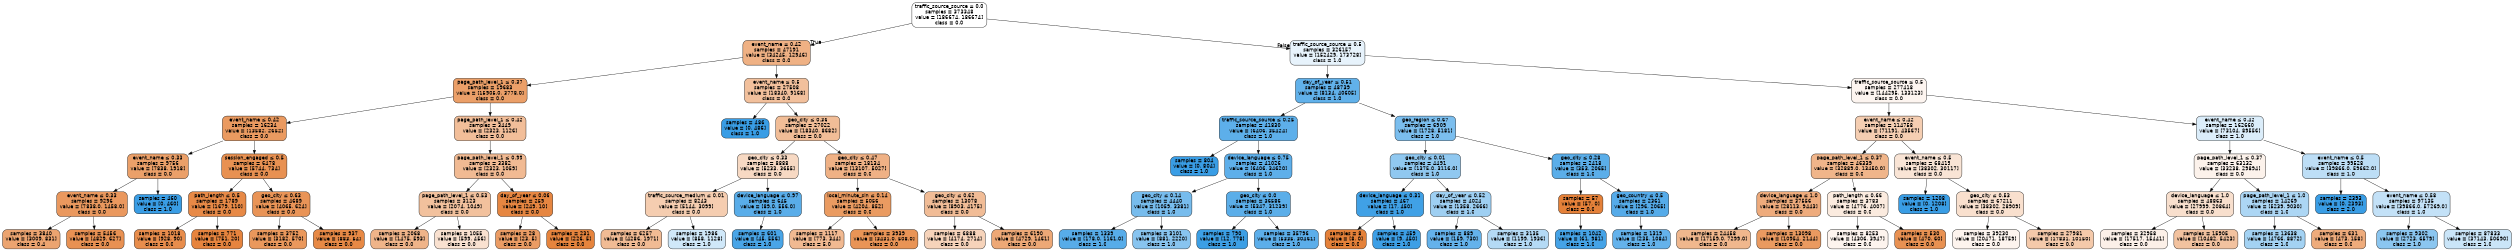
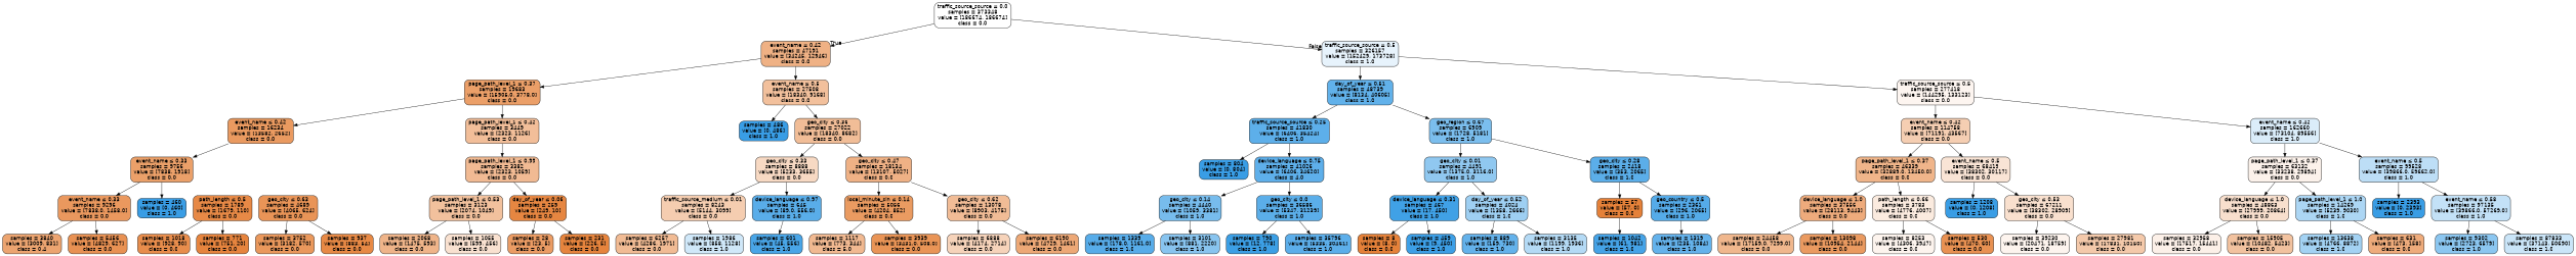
  digraph {
    node [color=black fillcolor="#399de5" fontname=helvetica shape=box style="filled, rounded"]
    edge [fontname=helvetica]
    n1 [fillcolor="#ffffff" label=<traffic_source_source &le; 0.0<br/>samples = 373348<br/>value = [186674, 186674]<br/>class = 0.0>]
    n2 [fillcolor="#efb184" label=<event_name &le; 0.42<br/>samples = 47191<br/>value = [34245, 12946]<br/>class = 0.0>]
    n3 [fillcolor="#e7f3fc" label=<traffic_source_source &le; 0.5<br/>samples = 326157<br/>value = [152429, 173728]<br/>class = 1.0>]
    n4 [fillcolor="#eb9f68" label=<page_path_level_1 &le; 0.37<br/>samples = 19683<br/>value = [15905.0, 3778.0]<br/>class = 0.0>]
    n5 [fillcolor="#f2c09c" label=<event_name &le; 0.5<br/>samples = 27508<br/>value = [18340, 9168]<br/>class = 0.0>]
    n6 [fillcolor="#61b1ea" label=<day_of_year &le; 0.51<br/>samples = 48739<br/>value = [8134, 40605]<br/>class = 1.0>]
    n7 [fillcolor="#fdf5f0" label=<traffic_source_source &le; 0.5<br/>samples = 277418<br/>value = [144295, 133123]<br/>class = 0.0>]
    n8 [fillcolor="#ea9a60" label=<event_name &le; 0.42<br/>samples = 16234<br/>value = [13582, 2652]<br/>class = 0.0>]
    n9 [fillcolor="#f2be99" label=<page_path_level_1 &le; 0.42<br/>samples = 3449<br/>value = [2323, 1126]<br/>class = 0.0>]
    n10 [label=<samples = 486<br/>value = [0, 486]<br/>class = 1.0>]
    n11 [fillcolor="#f1bd97" label=<geo_city &le; 0.36<br/>samples = 27022<br/>value = [18340, 8682]<br/>class = 0.0>]
    n12 [fillcolor="#eba069" label=<event_name &le; 0.33<br/>samples = 9756<br/>value = [7838, 1918]<br/>class = 0.0>]
-   n13 [fillcolor="#e89152" label=<session_engaged &le; 0.5<br/>samples = 6478<br/>value = [5744, 734]<br/>class = 0.0>]
    n14 [fillcolor="#f1ba93" label=<page_path_level_1 &le; 0.99<br/>samples = 3382<br/>value = [2323, 1059]<br/>class = 0.0>]
    n15 [fillcolor="#ea985e" label=<event_name &le; 0.33<br/>samples = 9296<br/>value = [7838.0, 1458.0]<br/>class = 0.0>]
    n16 [label=<samples = 460<br/>value = [0, 460]<br/>class = 1.0>]
    n17 [fillcolor="#e78946" label=<path_length &le; 0.5<br/>samples = 1789<br/>value = [1679, 110]<br/>class = 0.0>]
    n18 [fillcolor="#e99457" label=<geo_city &le; 0.63<br/>samples = 4689<br/>value = [4065, 624]<br/>class = 0.0>]
    n19 [fillcolor="#eca470" label=<samples = 3840<br/>value = [3009, 831]<br/>class = 0.4>]
    n20 [fillcolor="#e89153" label=<samples = 5456<br/>value = [4829, 627]<br/>class = 0.0>]
    n21 [fillcolor="#e88d4c" label=<samples = 1018<br/>value = [928, 90]<br/>class = 0.0>]
    n22 [fillcolor="#e6843e" label=<samples = 771<br/>value = [751, 20]<br/>class = 0.0>]
    n23 [fillcolor="#ea985c" label=<samples = 3752<br/>value = [3182, 570]<br/>class = 0.0>]
    n24 [fillcolor="#e78945" label=<samples = 937<br/>value = [883, 54]<br/>class = 0.0>]
    n25 [fillcolor="#f2c19d" label=<page_path_level_1 &le; 0.53<br/>samples = 3123<br/>value = [2074, 1049]<br/>class = 0.0>]
    n26 [fillcolor="#e68641" label=<day_of_year &le; 0.06<br/>samples = 259<br/>value = [249, 10]<br/>class = 0.0>]
    n27 [fillcolor="#efb489" label=<samples = 2068<br/>value = [1475, 593]<br/>class = 0.0>]
    n28 [fillcolor="#f9e1d0" label=<samples = 1055<br/>value = [599, 456]<br/>class = 0.0>]
    n29 [fillcolor="#eb9c64" label=<samples = 28<br/>value = [23, 5]<br/>class = 0.0>]
    n30 [fillcolor="#e6843d" label=<samples = 231<br/>value = [226, 5]<br/>class = 0.0>]
    n31 [fillcolor="#f7d9c3" label=<geo_city &le; 0.33<br/>samples = 8888<br/>value = [5233, 3655]<br/>class = 0.0>]
    n32 [fillcolor="#efb185" label=<geo_city &le; 0.47<br/>samples = 18134<br/>value = [13107, 5027]<br/>class = 0.0>]
    n33 [fillcolor="#f5cdb0" label=<traffic_source_medium &le; 0.01<br/>samples = 8243<br/>value = [5144, 3099]<br/>class = 0.0>]
    n34 [fillcolor="#59ade9" label=<device_language &le; 0.97<br/>samples = 645<br/>value = [89.0, 556.0]<br/>class = 1.0>]
    n35 [fillcolor="#ea9b61" label=<local_minute_sin &le; 0.14<br/>samples = 5056<br/>value = [4204, 852]<br/>class = 0.0>]
    n36 [fillcolor="#f1bc96" label=<geo_city &le; 0.62<br/>samples = 13078<br/>value = [8903, 4175]<br/>class = 0.0>]
    n37 [fillcolor="#f1bb94" label=<samples = 6257<br/>value = [4286, 1971]<br/>class = 0.0>]
    n38 [fillcolor="#d0e8f9" label=<samples = 1986<br/>value = [858, 1128]<br/>class = 1.0>]
    n39 [fillcolor="#49a5e7" label=<samples = 601<br/>value = [45, 556]<br/>class = 1.0>]
    n40 [fillcolor="#f1b991" label=<samples = 1117<br/>value = [773, 344]<br/>class = 5.0>]
    n41 [fillcolor="#e99456" label=<samples = 3939<br/>value = [3431.0, 508.0]<br/>class = 0.0>]
    n42 [fillcolor="#f6d3ba" label=<samples = 6888<br/>value = [4174, 2714]<br/>class = 0.0>]
    n43 [fillcolor="#eda876" label=<samples = 6190<br/>value = [4729, 1461]<br/>class = 0.0>]
    n44 [fillcolor="#5dafea" label=<traffic_source_source &le; 0.25<br/>samples = 41830<br/>value = [6406, 35424]<br/>class = 1.0>]
    n45 [fillcolor="#7bbeee" label=<geo_region &le; 0.67<br/>samples = 6909<br/>value = [1728, 5181]<br/>class = 1.0>]
    n46 [fillcolor="#f5ceb2" label=<event_name &le; 0.42<br/>samples = 114758<br/>value = [71191, 43567]<br/>class = 0.0>]
    n47 [fillcolor="#dbedfa" label=<event_name &le; 0.42<br/>samples = 162660<br/>value = [73104, 89556]<br/>class = 1.0>]
    n48 [label=<samples = 804<br/>value = [0, 804]<br/>class = 1.0>]
-   n49 [fillcolor="#5eafea" label=<device_language &le; 0.75<br/>samples = 41026<br/>value = [6406, 34620]<br/>class = 1.0>]
+   n49 [fillcolor="#5eafea" label=<device_language &le; 0.75<br/>samples = 41026<br/>value = [6406, 34620]<br/>class = 4.0>]
    n50 [fillcolor="#90c8f0" label=<geo_city &le; 0.01<br/>samples = 4491<br/>value = [1375.0, 3116.0]<br/>class = 1.0>]
    n51 [fillcolor="#5baee9" label=<geo_city &le; 0.28<br/>samples = 2418<br/>value = [353, 2065]<br/>class = 1.0>]
    n52 [fillcolor="#77bced" label=<geo_city &le; 0.14<br/>samples = 4440<br/>value = [1059, 3381]<br/>class = 1.0>]
    n53 [fillcolor="#5baee9" label=<geo_city &le; 0.0<br/>samples = 36586<br/>value = [5347, 31239]<br/>class = 1.0>]
    n54 [fillcolor="#57ace9" label=<samples = 1339<br/>value = [178.0, 1161.0]<br/>class = 1.0>]
    n55 [fillcolor="#88c4ef" label=<samples = 3101<br/>value = [881, 2220]<br/>class = 1.0>]
    n56 [fillcolor="#3c9fe5" label=<samples = 790<br/>value = [12, 778]<br/>class = 1.0>]
    n57 [fillcolor="#5caeea" label=<samples = 35796<br/>value = [5335, 30461]<br/>class = 1.0>]
    n58 [fillcolor="#40a1e6" label=<device_language &le; 0.31<br/>samples = 467<br/>value = [17, 450]<br/>class = 1.0>]
    n59 [fillcolor="#9ecff2" label=<day_of_year &le; 0.52<br/>samples = 4024<br/>value = [1358, 2666]<br/>class = 1.0>]
    n60 [fillcolor="#e58139" label=<samples = 57<br/>value = [57, 0]<br/>class = 0.0>]
    n61 [fillcolor="#55abe9" label=<geo_country &le; 0.5<br/>samples = 2361<br/>value = [296, 2065]<br/>class = 1.0>]
    n62 [fillcolor="#e58139" label=<samples = 8<br/>value = [8, 0]<br/>class = 0.0>]
    n63 [fillcolor="#3d9fe6" label=<samples = 459<br/>value = [9, 450]<br/>class = 1.0>]
    n64 [fillcolor="#64b2eb" label=<samples = 889<br/>value = [159, 730]<br/>class = 1.0>]
    n65 [fillcolor="#b4daf5" label=<samples = 3135<br/>value = [1199, 1936]<br/>class = 1.0>]
    n66 [fillcolor="#45a3e7" label=<samples = 1042<br/>value = [61, 981]<br/>class = 1.0>]
    n67 [fillcolor="#64b2eb" label=<samples = 1319<br/>value = [235, 1084]<br/>class = 1.0>]
    n68 [fillcolor="#f0b58a" label=<page_path_level_1 &le; 0.37<br/>samples = 46339<br/>value = [32889.0, 13450.0]<br/>class = 0.0>]
    n69 [fillcolor="#f9e4d5" label=<event_name &le; 0.5<br/>samples = 68419<br/>value = [38302, 30117]<br/>class = 0.0>]
    n70 [fillcolor="#fcf2eb" label=<page_path_level_1 &le; 0.37<br/>samples = 63132<br/>value = [33238, 29894]<br/>class = 0.0>]
    n71 [fillcolor="#bddef6" label=<event_name &le; 0.5<br/>samples = 99528<br/>value = [39866.0, 59662.0]<br/>class = 1.0>]
    n72 [fillcolor="#eeab7c" label=<device_language &le; 1.0<br/>samples = 37556<br/>value = [28113, 9443]<br/>class = 0.0>]
    n73 [fillcolor="#fbebdf" label=<path_length &le; 0.66<br/>samples = 3783<br/>value = [4776, 4007]<br/>class = 0.0>]
    n74 [label=<samples = 1208<br/>value = [0, 1208]<br/>class = 1.0>]
    n75 [fillcolor="#f9e0ce" label=<geo_city &le; 0.53<br/>samples = 67211<br/>value = [38302, 28909]<br/>class = 0.0>]
    n76 [fillcolor="#f0b78d" label=<samples = 24458<br/>value = [17159.0, 7299.0]<br/>class = 0.0>]
    n77 [fillcolor="#ea9a60" label=<samples = 13098<br/>value = [10954, 2144]<br/>class = 0.0>]
    n78 [fillcolor="#fdf4ee" label=<samples = 8253<br/>value = [4306, 3947]<br/>class = 0.0>]
    n79 [fillcolor="#e89152" label=<samples = 530<br/>value = [470, 60]<br/>class = 0.0>]
    n80 [fillcolor="#fdf4ee" label=<samples = 39230<br/>value = [20471, 18759]<br/>class = 0.0>]
    n81 [fillcolor="#f4c9aa" label=<samples = 27981<br/>value = [17831, 10150]<br/>class = 0.0>]
    n82 [fillcolor="#f8dfcd" label=<device_language &le; 1.0<br/>samples = 48863<br/>value = [27999, 20864]<br/>class = 0.0>]
    n83 [fillcolor="#acd6f4" label=<page_path_level_1 &le; 1.0<br/>samples = 14269<br/>value = [5239, 9030]<br/>class = 1.0>]
-   n84 [label=<samples = 2393<br/>value = [0, 2393]<br/>class = 2.0>]
+   n84 [label=<samples = 2393<br/>value = [0, 2393]<br/>class = 1.0>]
    n85 [fillcolor="#c3e1f7" label=<event_name &le; 0.58<br/>samples = 97135<br/>value = [39866.0, 57269.0]<br/>class = 1.0>]
    n86 [fillcolor="#fcf0e8" label=<samples = 32958<br/>value = [17517, 15441]<br/>class = 0.0>]
    n87 [fillcolor="#f2c29f" label=<samples = 15905<br/>value = [10482, 5423]<br/>class = 0.0>]
    n88 [fillcolor="#a3d2f3" label=<samples = 13638<br/>value = [4766, 8872]<br/>class = 1.0>]
    n89 [fillcolor="#eeab7b" label=<samples = 631<br/>value = [473, 158]<br/>class = 0.0>]
    n90 [fillcolor="#8bc6f0" label=<samples = 9302<br/>value = [2723, 6579]<br/>class = 1.0>]
    n91 [fillcolor="#cae5f8" label=<samples = 87833<br/>value = [37143, 50690]<br/>class = 1.0>]
    n1 -> n2 [headlabel=True labelangle=45 labeldistance=2.5]
    n1 -> n3 [headlabel=False labelangle=-45 labeldistance=2.5]
    n2 -> n4
    n2 -> n5
    n3 -> n6
    n3 -> n7
    n4 -> n8
    n4 -> n9
    n5 -> n10
    n5 -> n11
    n6 -> n44
    n6 -> n45
    n7 -> n46
    n7 -> n47
    n8 -> n12
-   n8 -> n13
    n9 -> n14
    n11 -> n31
    n11 -> n32
    n12 -> n15
    n12 -> n16
-   n13 -> n17
-   n13 -> n18
    n14 -> n25
    n14 -> n26
    n15 -> n19
    n15 -> n20
    n17 -> n21
    n17 -> n22
    n18 -> n23
    n18 -> n24
    n25 -> n27
    n25 -> n28
    n26 -> n29
    n26 -> n30
    n31 -> n33
    n31 -> n34
    n32 -> n35
    n32 -> n36
    n33 -> n37
    n33 -> n38
    n34 -> n39
    n35 -> n40
    n35 -> n41
    n36 -> n42
    n36 -> n43
    n44 -> n48
    n44 -> n49
    n45 -> n50
    n45 -> n51
    n46 -> n68
    n46 -> n69
    n47 -> n70
    n47 -> n71
    n49 -> n52
    n49 -> n53
    n50 -> n58
    n50 -> n59
    n51 -> n60
    n51 -> n61
    n52 -> n54
    n52 -> n55
    n53 -> n56
    n53 -> n57
    n58 -> n62
    n58 -> n63
    n59 -> n64
    n59 -> n65
    n60 -> n66
    n61 -> n67
    n68 -> n72
    n68 -> n73
    n69 -> n74
    n69 -> n75
    n70 -> n82
    n70 -> n83
    n71 -> n84
    n71 -> n85
    n72 -> n76
    n72 -> n77
    n73 -> n78
    n73 -> n79
    n75 -> n80
    n75 -> n81
    n82 -> n86
    n82 -> n87
    n83 -> n88
    n83 -> n89
    n85 -> n90
    n85 -> n91
  }
